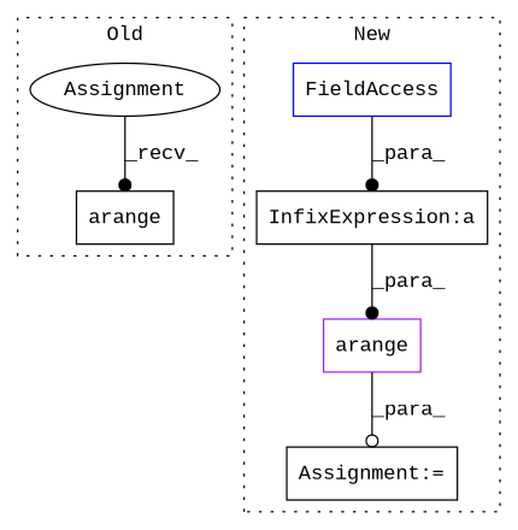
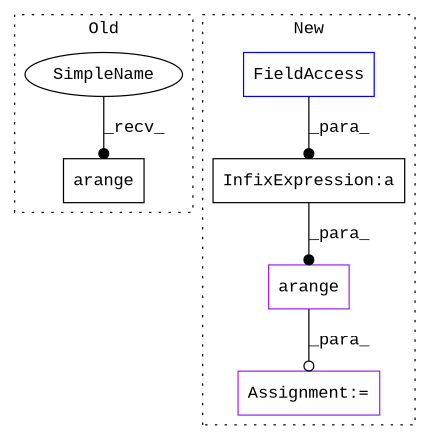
  digraph {
    fontname="Liberation Mono"
    node [a=32 color=black fontname="Liberation Mono" l="7,1" shape=box]
    edge [arrowhead=dot fontname="Liberation Mono"]
-   n1 [a=42 l=5 label=Assignment s=1050 shape=ellipse]
+   n1 [a=42 l=5 label=SimpleName s=1050 shape=ellipse]
    n2 [label=arange s="1056,1067"]
    n3 [color=purple label=arange s="772,805"]
-   n4 [a=7 l=1 label="Assignment:=" s=765]
+   n4 [a=7 color=purple l=1 label="Assignment:=" s=765]
    n5 [a=27 l=3 label="InfixExpression:a" s=796]
    n6 [a=22 color=blue l=6 label=FieldAccess s=799]
    subgraph cluster_1 {
      label=Old
      style=dotted
      n1
      n2
    }
    subgraph cluster_2 {
      label=New
      style=dotted
      n3
      n4
      n5
      n6
    }
    n1 -> n2 [label=_recv_]
    n3 -> n4 [arrowhead=odot label=_para_]
    n5 -> n3 [label=_para_]
    n6 -> n5 [label=_para_]
  }
